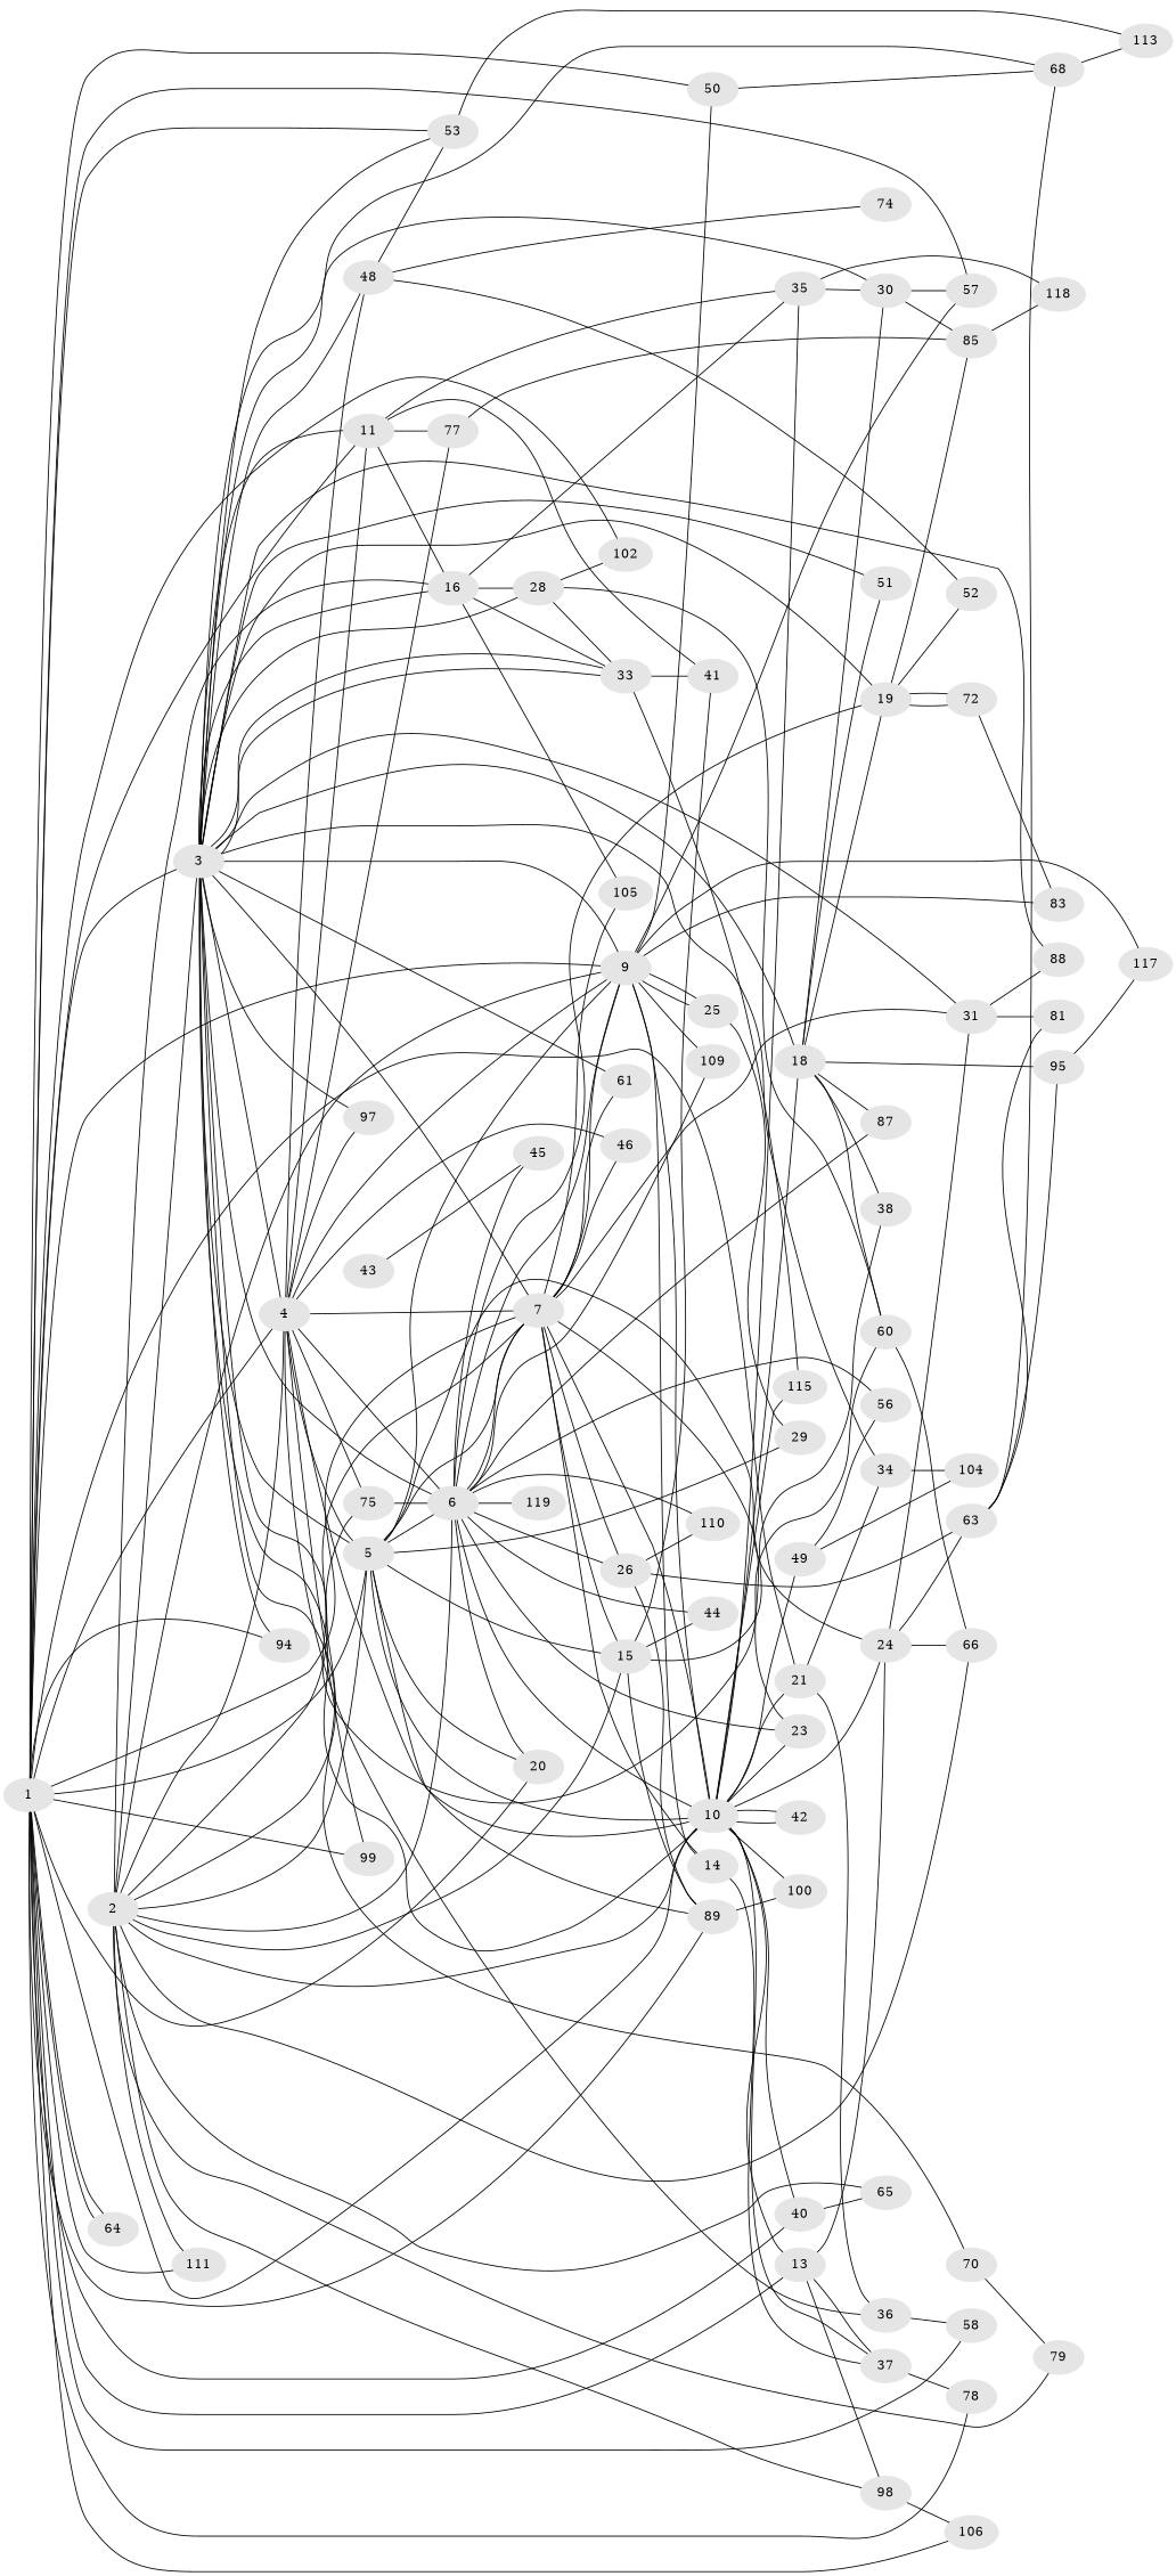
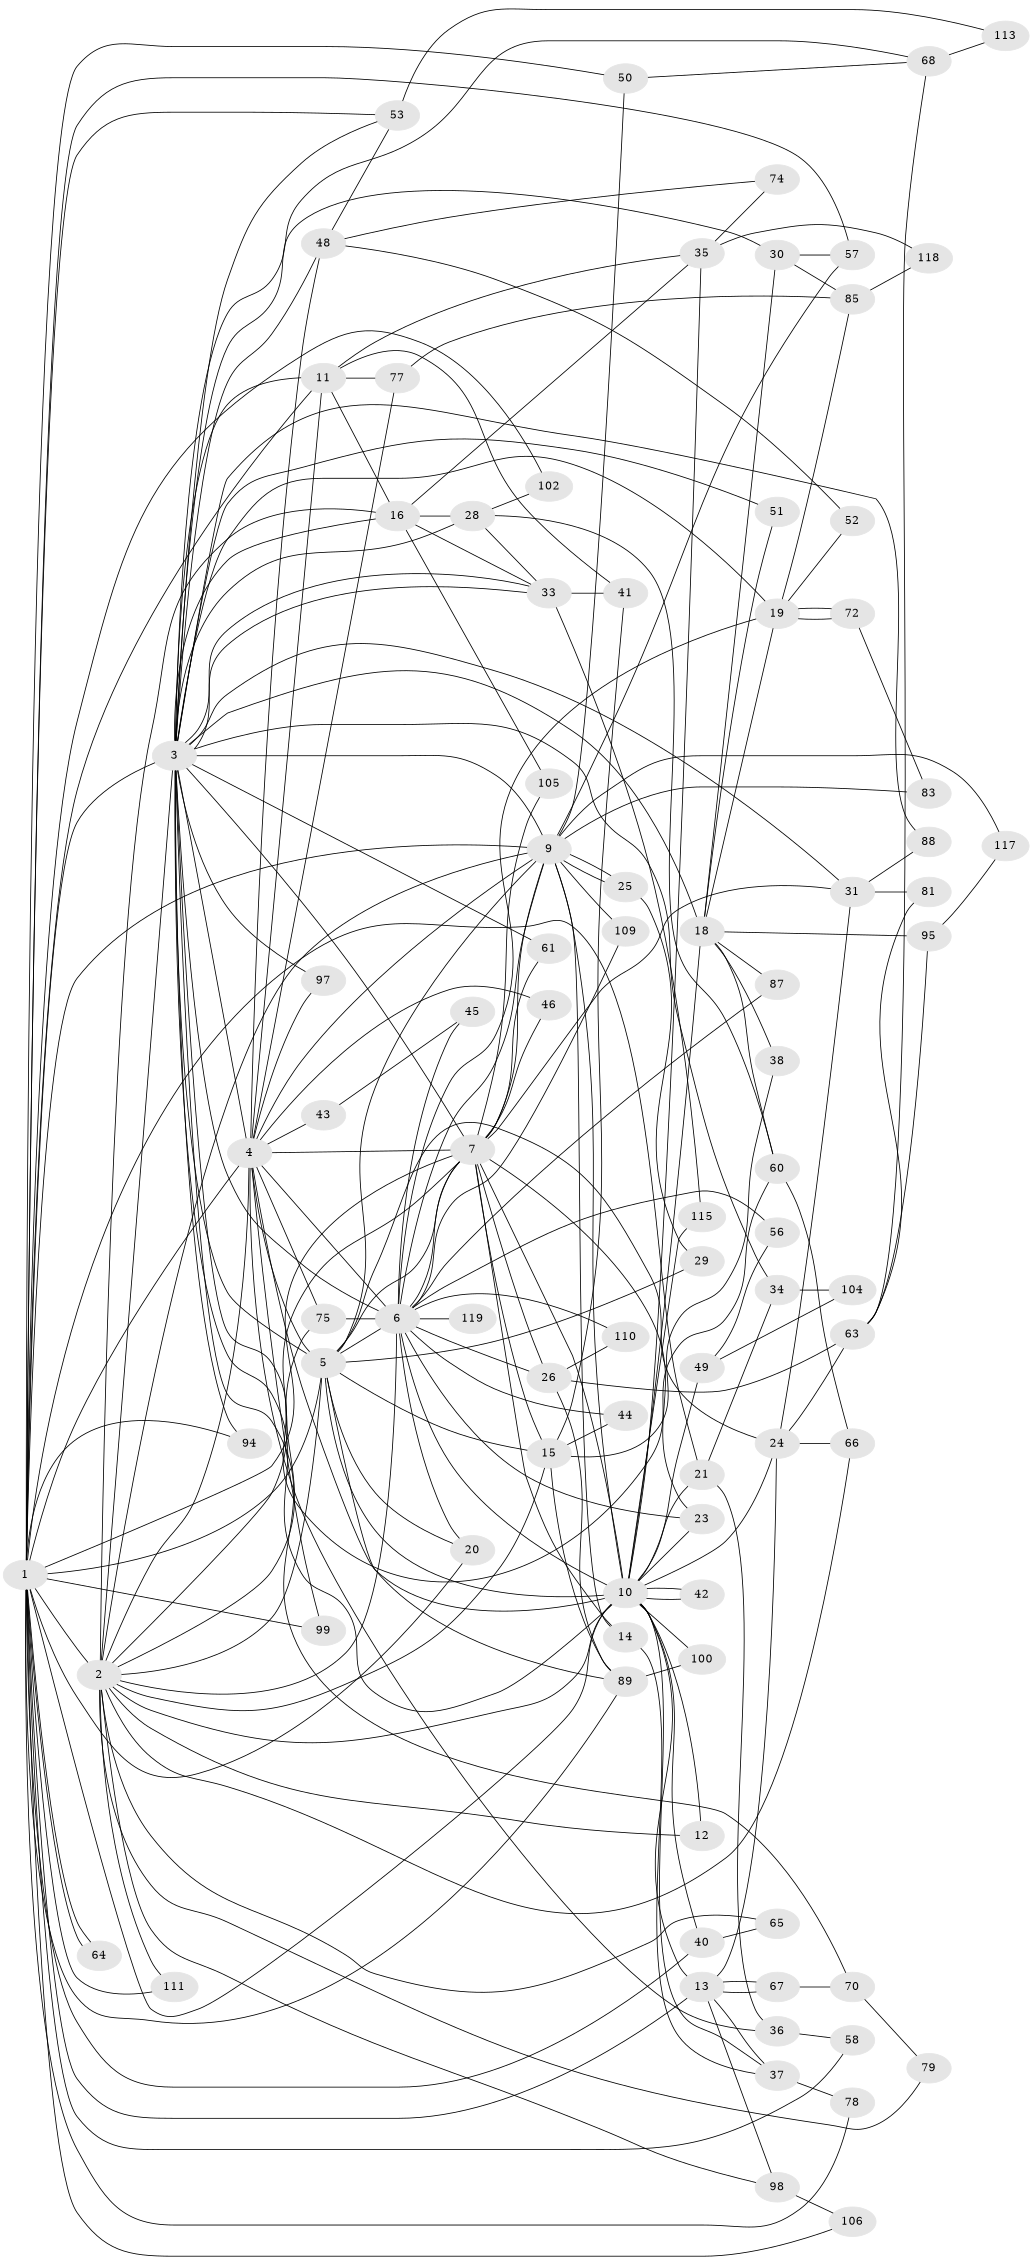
  graph {
    rankdir=LR
    node [color=gray90 style=filled]
    1 [super="+22"]
    2 [super="+69"]
    3 [super="+27"]
    4 [super="+8"]
    5 [super="+103"]
    7 [super="+112"]
    9 [super="+39"]
    10 [super="+62"]
    11 [super="+17"]
    13
    20 [super="+73"]
    21
    40
    50
    53 [super="+71"]
    57
    58
    64
    78
    89 [super="+91"]
    94
    99
    102
    106
    111
    6 [super="+96"]
+   12
    15
    16 [super="+92"]
    65
    66 [super="+86"]
    75
    79
    98
    18 [super="+90"]
    19
    28 [super="+54"]
    30 [super="+76"]
    31 [super="+107"]
    33 [super="+59"]
    34
    48 [super="+116"]
    51
    60
    61
    68
    70
    88
    97
    36 [super="+101"]
    43
    46
    77
    24 [super="+32"]
    29
    23 [super="+82"]
    26 [super="+93"]
    44
    45
    56
    87
    109
    110
    119
    14
    105
    25
    83
    117
    49
    35 [super="+108"]
    37 [super="+84"]
    42
    100
    115
    41 [super="+47"]
+   67
    113
    38
    95
    52
    72
    85 [super="+114"]
    81
    104
    74
    63 [super="+80"]
    118
+   1 -- 2 [weight=2]
    1 -- 3
    1 -- 4 [weight=2]
    1 -- 5
    1 -- 7
    1 -- 9
    1 -- 10
    1 -- 11
    1 -- 13
    1 -- 20
    1 -- 21
    1 -- 40
    1 -- 50
    1 -- 53 [weight=2]
    1 -- 57
    1 -- 58
    1 -- 64
    1 -- 64
    1 -- 78
    1 -- 89
    1 -- 94
    1 -- 99
    1 -- 102
    1 -- 106
    1 -- 111
    2 -- 3
    2 -- 4 [weight=2]
    2 -- 5
    2 -- 7
    2 -- 9
    2 -- 10
    2 -- 111
    2 -- 6
+   2 -- 12
    2 -- 15
    2 -- 16
    2 -- 65
    2 -- 66
    2 -- 75
    2 -- 79
    2 -- 98
    3 -- 4 [weight=2]
    3 -- 5
    3 -- 7
    3 -- 9
    3 -- 10 [weight=2]
    3 -- 11
    3 -- 53
    3 -- 94
    3 -- 6 [weight=2]
    3 -- 16
    3 -- 18
    3 -- 19
    3 -- 28
    3 -- 30
    3 -- 31
    3 -- 33
    3 -- 33
    3 -- 34
    3 -- 48
    3 -- 51
    3 -- 60
    3 -- 61
    3 -- 68
    3 -- 70
    3 -- 88
    3 -- 97
    4 -- 5 [weight=2]
    4 -- 7 [weight=2]
    4 -- 9 [weight=3]
    4 -- 10 [weight=2]
    4 -- 11
    4 -- 99
    4 -- 6 [weight=2]
    4 -- 75
    4 -- 48
    4 -- 97
    4 -- 36
+   4 -- 43 [weight=2]
    4 -- 46
    4 -- 77
    5 -- 7
    5 -- 9
    5 -- 10
    5 -- 20
    5 -- 89
    5 -- 6
    5 -- 15
    5 -- 24
    5 -- 29
    7 -- 9
    7 -- 10 [weight=2]
    7 -- 15
    7 -- 31
    7 -- 61
    7 -- 46
    7 -- 23
    7 -- 26
    7 -- 14
    7 -- 105
    9 -- 10
    9 -- 50
    9 -- 57
    9 -- 109
    9 -- 14
    9 -- 25
    9 -- 25
    9 -- 83
    9 -- 117
    10 -- 13
    10 -- 21
    10 -- 40
+   10 -- 12
    10 -- 18
    10 -- 24
    10 -- 23
    10 -- 49
    10 -- 35
    10 -- 37
    10 -- 42
    10 -- 42
    10 -- 100
    10 -- 115
    11 -- 16
    11 -- 77
    11 -- 35
    11 -- 41
    13 -- 98
    13 -- 24
    13 -- 37
+   13 -- 67
+   13 -- 67
    21 -- 34
    21 -- 36
    40 -- 65
    50 -- 68
    53 -- 113
    89 -- 100
    6 -- 7
    6 -- 9
    6 -- 10
    6 -- 20
    6 -- 19
    6 -- 23
    6 -- 26
    6 -- 44
    6 -- 45
    6 -- 56
    6 -- 87
    6 -- 109
    6 -- 110
    6 -- 119 [weight=2]
    15 -- 89
    15 -- 44
    15 -- 41
    15 -- 38
    16 -- 28
    16 -- 33
    16 -- 105
    16 -- 35
    75 -- 6 [weight=2]
    98 -- 106
    18 -- 19
    18 -- 30
    18 -- 51
    18 -- 60
    18 -- 87
    18 -- 38
    18 -- 95
    19 -- 52
    19 -- 72
    19 -- 72
    19 -- 85
    28 -- 102
    28 -- 33
    28 -- 60
    30 -- 57
    30 -- 85
    31 -- 88
    31 -- 81
    33 -- 115
    33 -- 41
    34 -- 104
    48 -- 53
    48 -- 52
    48 -- 74
    60 -- 66
    68 -- 113
    70 -- 79
    36 -- 58
    43 -- 45
    77 -- 85
    24 -- 66
    24 -- 31
    24 -- 63
    26 -- 89
    26 -- 110
    26 -- 63
    14 -- 37
    25 -- 29
    49 -- 56
    49 -- 104
-   35 -- 30
+   35 -- 74
    35 -- 118
    37 -- 78
+   67 -- 70
    95 -- 117
    72 -- 83
    85 -- 118
    63 -- 68
    63 -- 95
    63 -- 81
  }
